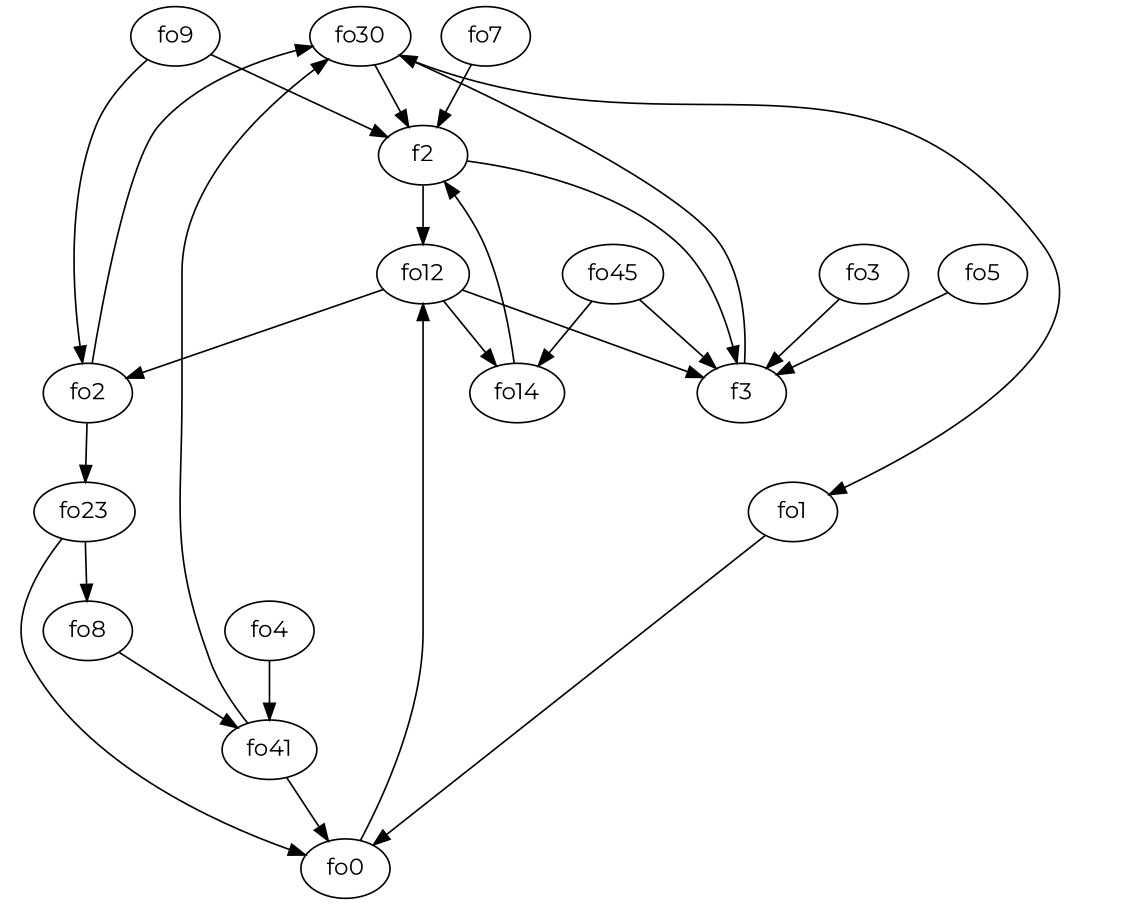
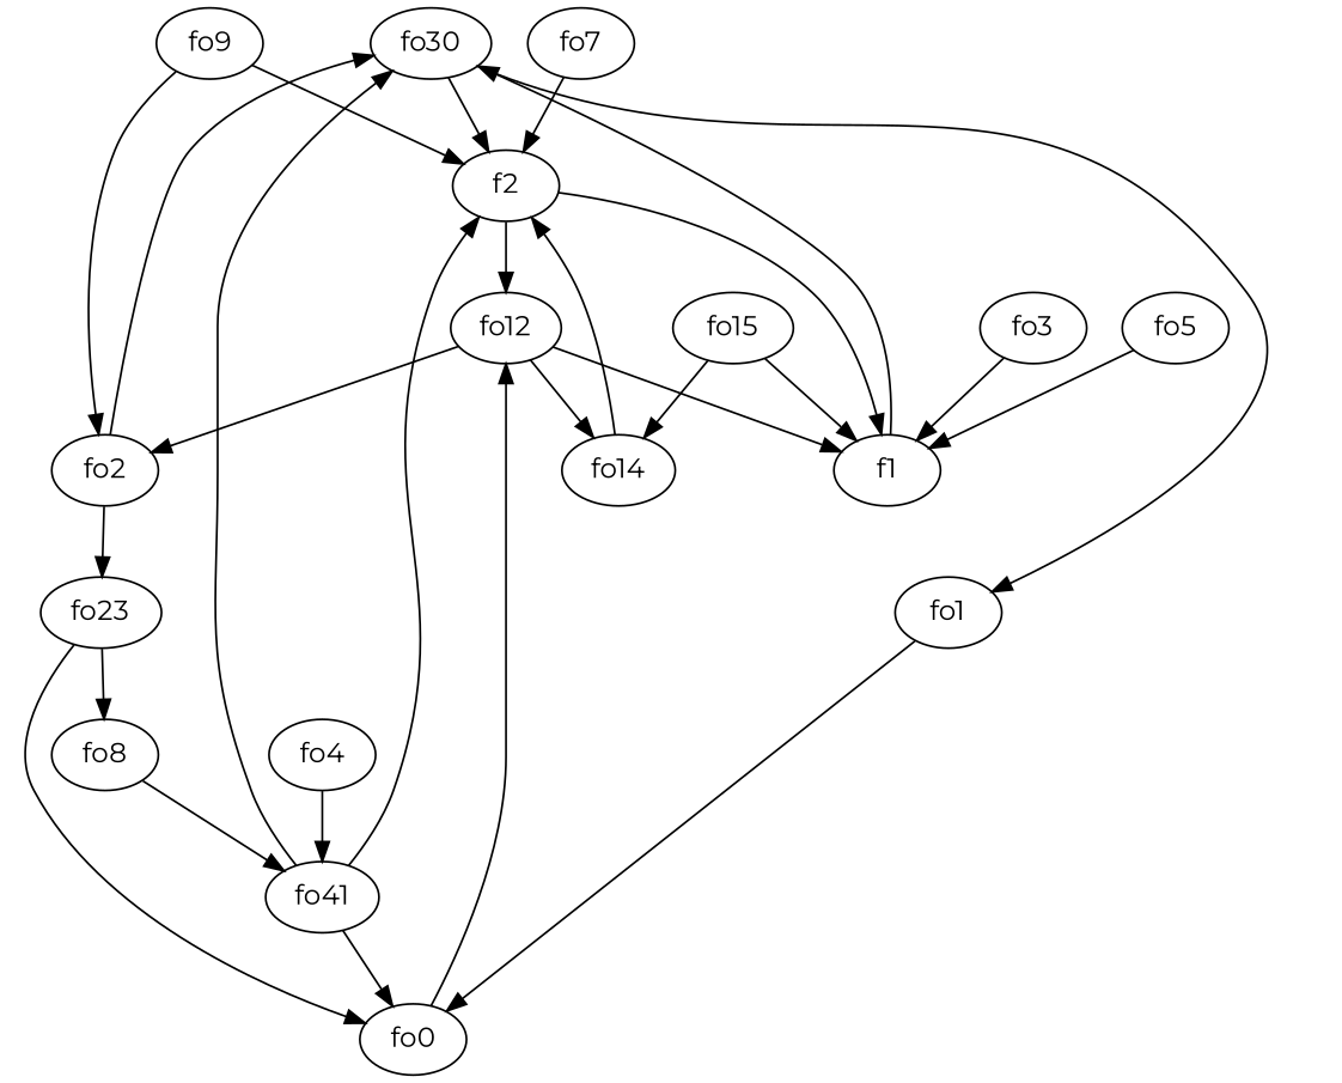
  strict digraph {
    fontname=Montserrat
    node [fontname=Montserrat]
    edge [fontname=Montserrat weight=2]
    n1 [label=fo30]
-   f1 [label=f3]
+   f1
    f2
    fo1
    fo12
    fo2
    fo14
    n8 [label=fo0]
    n9 [label=fo23]
    fo8
    fo3
    n12 [label=fo41]
    fo4
    fo5
    fo7
    fo9
-   fo15 [label=fo45]
+   fo15
    n1 -> f2
    n1 -> fo1
    f1 -> n1
    f2 -> f1
    f2 -> fo12
    fo1 -> n8
    fo12 -> f1
    fo12 -> fo2
    fo12 -> fo14
    fo2 -> n1
    fo2 -> n9
    fo14 -> f2
    n8 -> fo12
    n9 -> n8
    n9 -> fo8
    fo8 -> n12
    fo3 -> f1
    n12 -> n1
+   n12 -> f2
    n12 -> n8
    fo4 -> n12
    fo5 -> f1
    fo7 -> f2
    fo9 -> f2
    fo9 -> fo2
    fo15 -> f1
    fo15 -> fo14
  }
